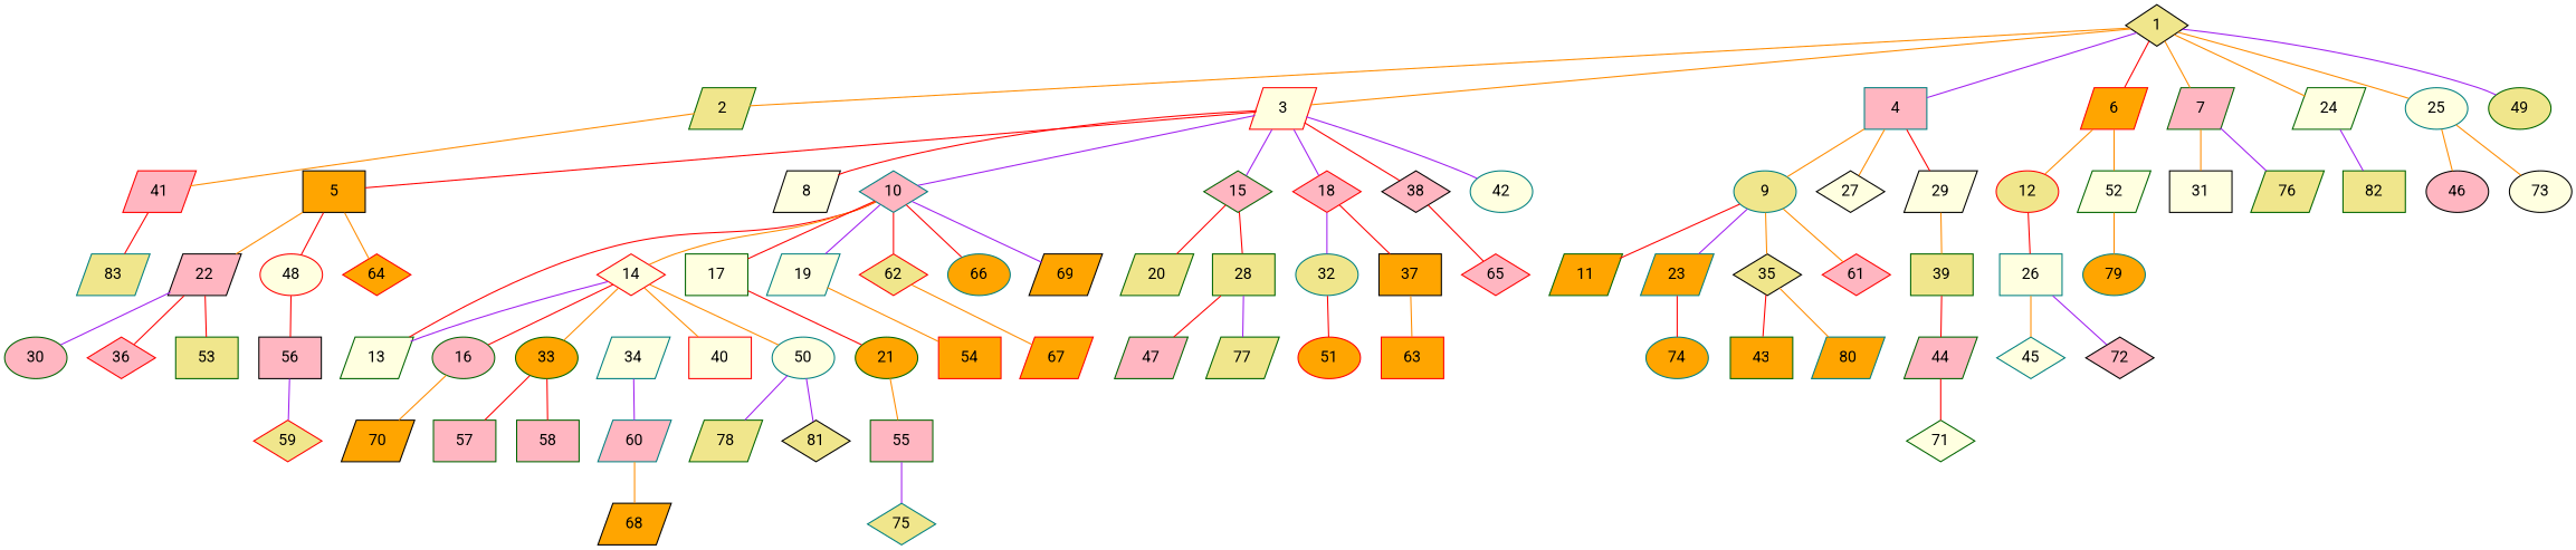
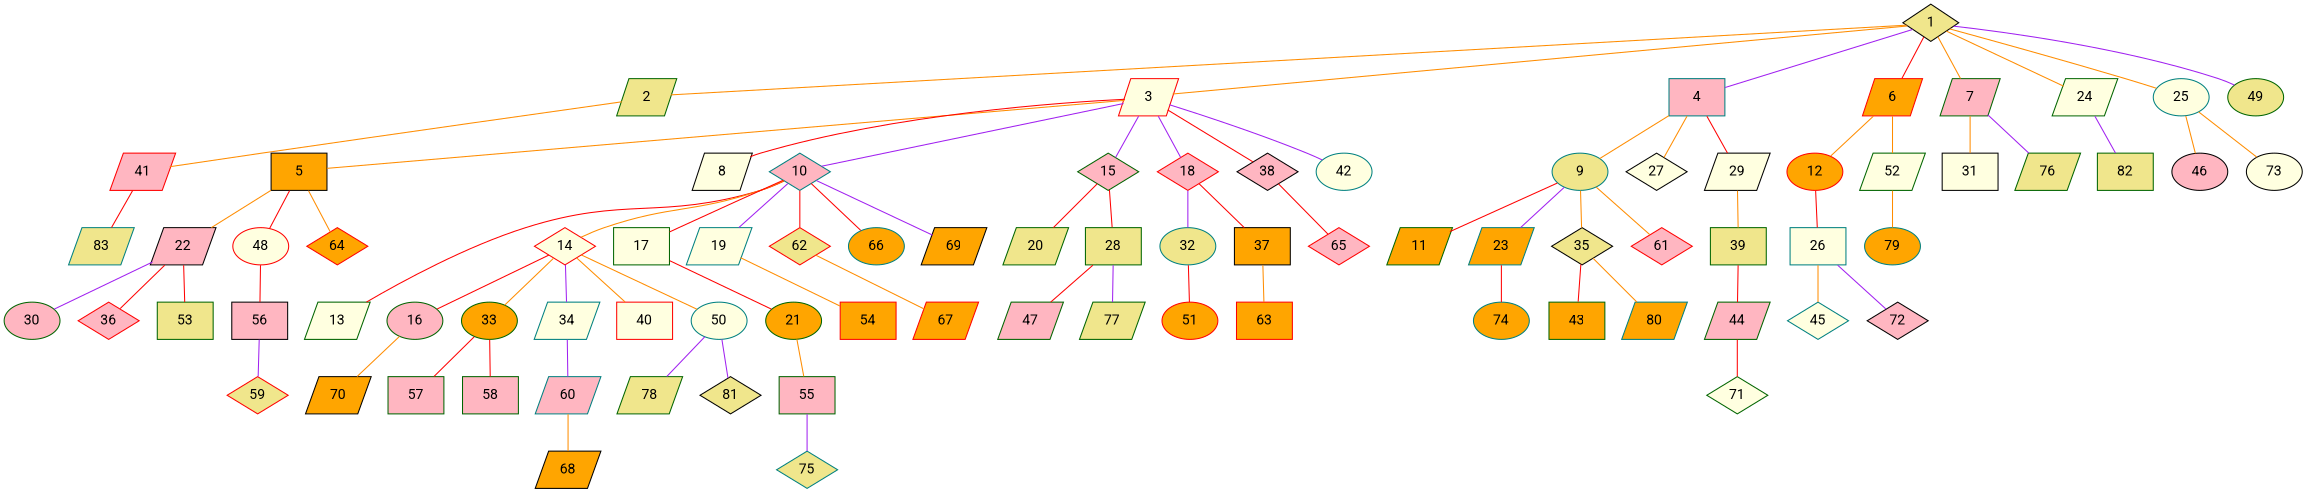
  graph {
    fontname=Roboto
    node [color=darkgreen fillcolor=lightpink fontname=Roboto shape=parallelogram style=filled]
    edge [color=darkorange fontname=Roboto]
    1 [color=black fillcolor=khaki shape=diamond]
    2 [fillcolor=khaki]
    3 [color=red fillcolor=lightyellow]
    4 [color=teal shape=box]
    6 [color=red fillcolor=orange]
    7
    24 [fillcolor=lightyellow]
    25 [color=teal fillcolor=lightyellow shape=ellipse]
    49 [fillcolor=khaki shape=ellipse]
    41 [color=red]
    5 [color=black fillcolor=orange shape=box]
    8 [color=black fillcolor=lightyellow]
    10 [color=teal shape=diamond]
    15 [shape=diamond]
    18 [color=red shape=diamond]
    38 [color=black shape=diamond]
    42 [color=teal fillcolor=lightyellow shape=ellipse]
    9 [color=teal fillcolor=khaki shape=ellipse]
    27 [color=black fillcolor=lightyellow shape=diamond]
    29 [color=black fillcolor=lightyellow]
-   12 [color=red fillcolor=khaki shape=ellipse]
+   12 [color=red fillcolor=orange shape=ellipse]
    52 [fillcolor=lightyellow]
    31 [color=black fillcolor=lightyellow shape=box]
    76 [fillcolor=khaki]
    82 [fillcolor=khaki shape=box]
    46 [color=black shape=ellipse]
    73 [color=black fillcolor=lightyellow shape=ellipse]
    83 [color=teal fillcolor=khaki]
    22 [color=black]
    48 [color=red fillcolor=lightyellow shape=ellipse]
    64 [color=red fillcolor=orange shape=diamond]
    13 [fillcolor=lightyellow]
    14 [color=red fillcolor=lightyellow shape=diamond]
    17 [fillcolor=lightyellow shape=box]
    19 [color=teal fillcolor=lightyellow]
    62 [color=red fillcolor=khaki shape=diamond]
    66 [color=teal fillcolor=orange shape=ellipse]
    69 [color=black fillcolor=orange]
    20 [fillcolor=khaki]
    28 [fillcolor=khaki shape=box]
    32 [color=teal fillcolor=khaki shape=ellipse]
    37 [color=black fillcolor=orange shape=box]
    65 [color=red shape=diamond]
    11 [fillcolor=orange]
    23 [color=teal fillcolor=orange]
    35 [color=black fillcolor=khaki shape=diamond]
    61 [color=red shape=diamond]
    39 [fillcolor=khaki shape=box]
    30 [shape=ellipse]
    36 [color=red shape=diamond]
    53 [fillcolor=khaki shape=box]
    56 [color=black shape=box]
    26 [color=teal fillcolor=lightyellow shape=box]
    79 [color=teal fillcolor=orange shape=ellipse]
    74 [color=teal fillcolor=orange shape=ellipse]
    43 [fillcolor=orange shape=box]
    80 [color=teal fillcolor=orange]
    16 [shape=ellipse]
    33 [fillcolor=orange shape=ellipse]
    34 [color=teal fillcolor=lightyellow]
    40 [color=red fillcolor=lightyellow shape=box]
    50 [color=teal fillcolor=lightyellow shape=ellipse]
    21 [fillcolor=orange shape=ellipse]
    54 [color=red fillcolor=orange shape=box]
    67 [color=red fillcolor=orange]
    45 [color=teal fillcolor=lightyellow shape=diamond]
    72 [color=black shape=diamond]
    70 [color=black fillcolor=orange]
    57 [shape=box]
    58 [shape=box]
    60 [color=teal]
    78 [fillcolor=khaki]
    81 [color=black fillcolor=khaki shape=diamond]
    47
    77 [fillcolor=khaki]
    55 [shape=box]
    51 [color=red fillcolor=orange shape=ellipse]
    63 [color=red fillcolor=orange shape=box]
    75 [color=teal fillcolor=khaki shape=diamond]
    44
    68 [color=black fillcolor=orange]
    71 [fillcolor=lightyellow shape=diamond]
    59 [color=red fillcolor=khaki shape=diamond]
    1 -- 2
    1 -- 3
    1 -- 4 [color=purple]
    1 -- 6 [color=red]
    1 -- 7
    1 -- 24
    1 -- 25
    1 -- 49 [color=purple]
    2 -- 41
-   3 -- 5 [color=red]
+   3 -- 5
    3 -- 8 [color=red]
    3 -- 10 [color=purple]
    3 -- 15 [color=purple]
    3 -- 18 [color=purple]
    3 -- 38 [color=red]
    3 -- 42 [color=purple]
    4 -- 9
    4 -- 27
    4 -- 29 [color=red]
    6 -- 12
    6 -- 52
    7 -- 31
    7 -- 76 [color=purple]
    24 -- 82 [color=purple]
    25 -- 46
    25 -- 73
    41 -- 83 [color=red]
    5 -- 22
    5 -- 48 [color=red]
    5 -- 64
    10 -- 13 [color=red]
    10 -- 14
    10 -- 17 [color=red]
    10 -- 19 [color=purple]
    10 -- 62 [color=red]
    10 -- 66 [color=red]
    10 -- 69 [color=purple]
    15 -- 20 [color=red]
    15 -- 28 [color=red]
    18 -- 32 [color=purple]
    18 -- 37 [color=red]
    38 -- 65 [color=red]
    9 -- 11 [color=red]
    9 -- 23 [color=purple]
    9 -- 35
    9 -- 61
    29 -- 39
    12 -- 26 [color=red]
    52 -- 79
    22 -- 30 [color=purple]
    22 -- 36 [color=red]
    22 -- 53 [color=red]
    48 -- 56 [color=red]
    14 -- 16 [color=red]
    14 -- 33
-   14 -- 13 [color=purple]
+   14 -- 34 [color=purple]
    14 -- 40
    14 -- 50
    17 -- 21 [color=red]
    19 -- 54
    62 -- 67
    28 -- 47 [color=red]
    28 -- 77 [color=purple]
    32 -- 51 [color=red]
    37 -- 63
    23 -- 74 [color=red]
    35 -- 43 [color=red]
    35 -- 80
    39 -- 44 [color=red]
    56 -- 59 [color=purple]
    26 -- 45
    26 -- 72 [color=purple]
    16 -- 70
    33 -- 57 [color=red]
    33 -- 58 [color=red]
    34 -- 60 [color=purple]
    50 -- 78 [color=purple]
    50 -- 81 [color=purple]
    21 -- 55
    60 -- 68
    55 -- 75 [color=purple]
    44 -- 71 [color=red]
  }
